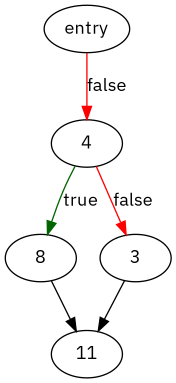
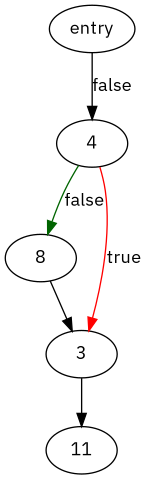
  digraph {
    fontname="IBM Plex Sans"
    node [fontname="IBM Plex Sans"]
    edge [fontname="IBM Plex Sans"]
    n1 [label=entry]
    4
    8
    n4 [label=3]
    11
-   n1 -> 4 [color=red label=false]
-   4 -> 8 [color=darkgreen label=true]
-   4 -> n4 [color=red label=false]
-   8 -> 11
+   n1 -> 4 [color=black label=false]
+   4 -> 8 [color=darkgreen label=false]
+   4 -> n4 [color=red label=true]
+   8 -> n4
    n4 -> 11
  }
